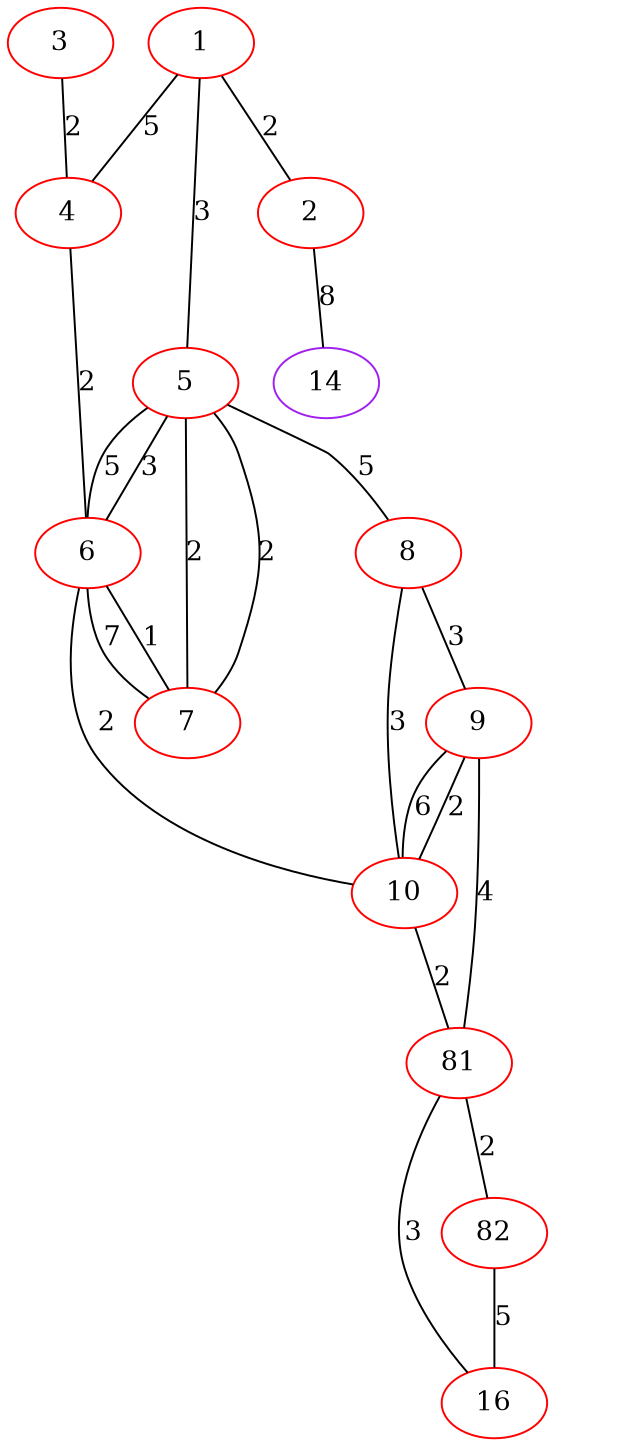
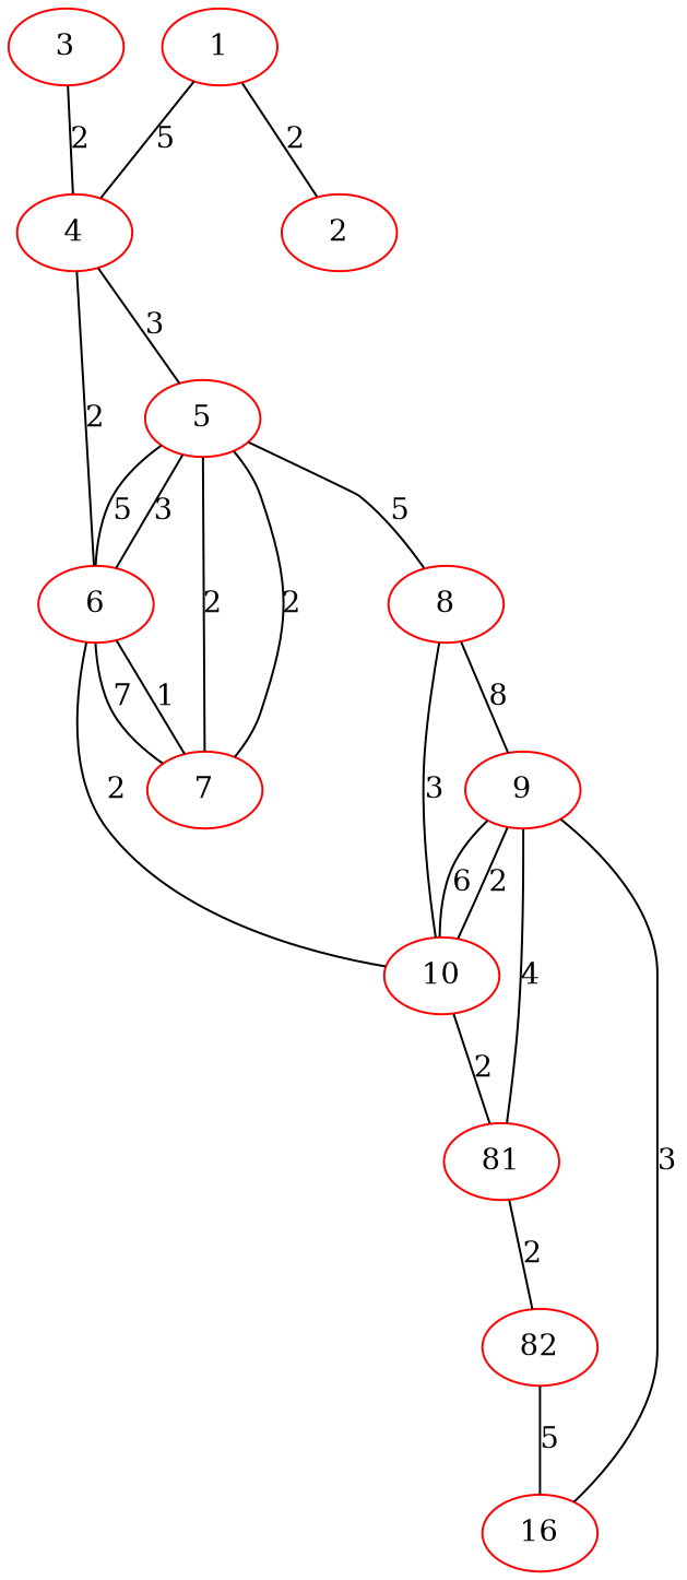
  graph {
    node [color=red weight=1]
    1
    2
    4
-   14 [color=purple weight=4]
    3
    5
    6
    7
    8
    10
    9
    n12 [label=81]
    n13 [label=82]
    n14 [label=16]
    1 -- 2 [label=2]
    1 -- 4 [label=5]
-   2 -- 14 [label=8]
-   1 -- 5 [label=3]
+   4 -- 5 [label=3]
    4 -- 6 [label=2]
    3 -- 4 [label=2]
    5 -- 6 [label=3]
    5 -- 6 [label=5]
    5 -- 7 [label=2]
    5 -- 7 [label=2]
    5 -- 8 [label=5]
    6 -- 7 [label=1]
    6 -- 7 [label=7]
    6 -- 10 [label=2]
    8 -- 10 [label=3]
-   8 -- 9 [label=3]
+   8 -- 9 [label=8]
    10 -- n12 [label=2]
    9 -- 10 [label=2]
    9 -- 10 [label=6]
    9 -- n12 [label=4]
    n12 -- n13 [label=2]
-   n12 -- n14 [label=3]
+   9 -- n14 [label=3]
    n13 -- n14 [label=5]
  }
